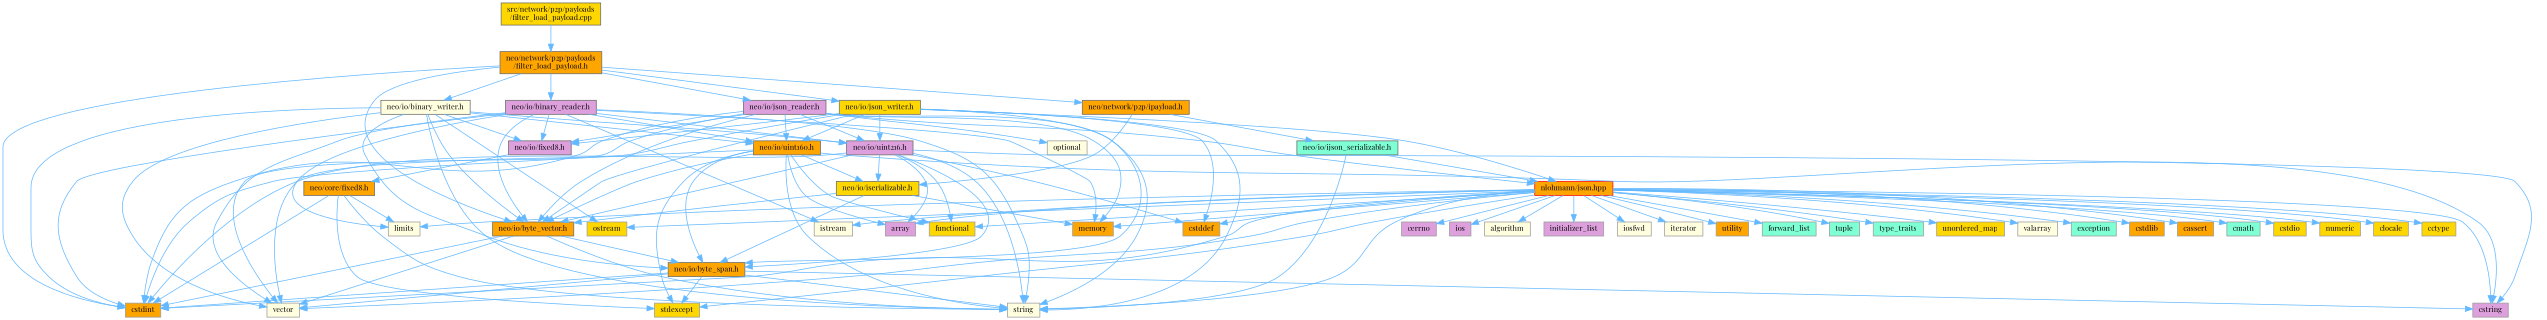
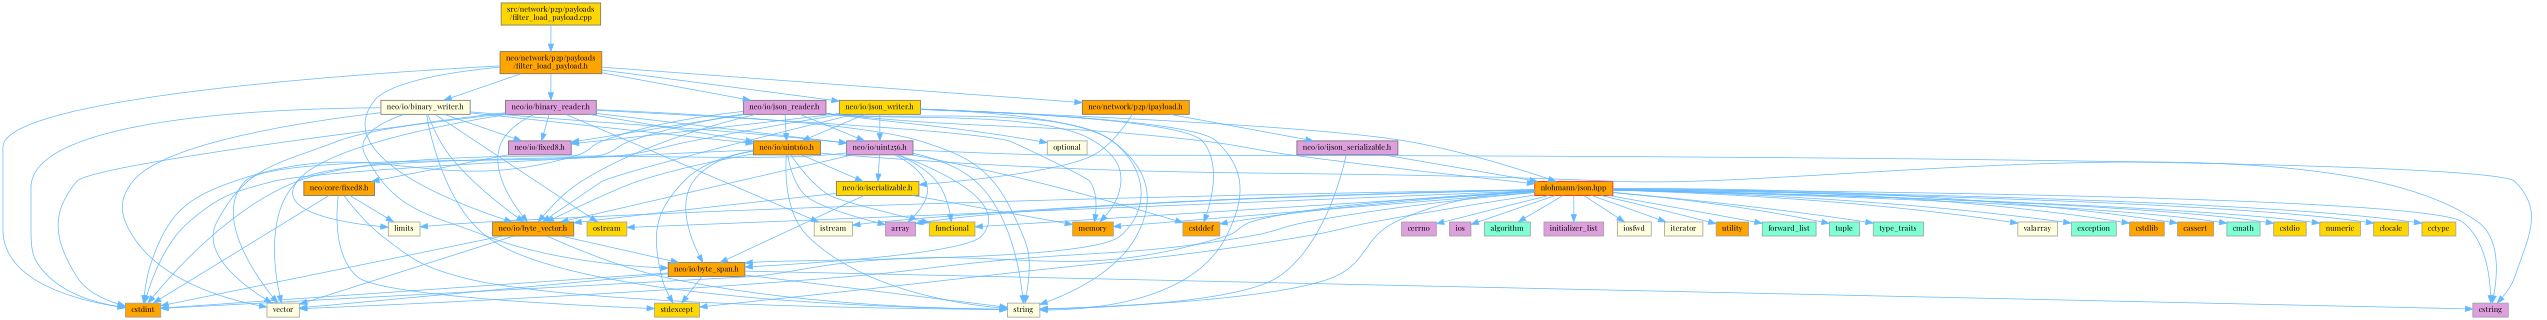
  digraph {
    fontname="Playfair Display"
    node [color=grey60 fillcolor=orange fontname="Playfair Display" fontsize=10 shape=box style=filled]
    edge [color=steelblue1 fontname="Playfair Display" fontsize=10 labelfontname=Helvetica labelfontsize=10 style=solid]
    n1 [color=gray40 fillcolor=gold fontcolor=black height=0.2 label="src/network/p2p/payloads\l/filter_load_payload.cpp" width=0.4]
    n2 [color=grey40 height=0.2 label="neo/network/p2p/payloads\l/filter_load_payload.h" width=0.4]
    n3 [color=grey40 fillcolor=plum height=0.2 label="neo/io/binary_reader.h" width=0.4]
    n4 [color=grey40 height=0.2 label="neo/io/byte_vector.h" width=0.4]
    n5 [height=0.2 label=cstdint width=0.4]
    n6 [color=grey40 fillcolor=lightyellow height=0.2 label="neo/io/binary_writer.h" width=0.4]
    n7 [color=grey40 fillcolor=plum height=0.2 label="neo/io/json_reader.h" width=0.4]
    n8 [color=grey40 fillcolor=gold height=0.2 label="neo/io/json_writer.h" width=0.4]
    n9 [color=grey40 height=0.2 label="neo/network/p2p/ipayload.h" width=0.4]
    n10 [fillcolor=lightyellow height=0.2 label=string width=0.4]
    n11 [fillcolor=lightyellow height=0.2 label=vector width=0.4]
    n12 [color=grey40 fillcolor=plum height=0.2 label="neo/io/fixed8.h" width=0.4]
    n13 [fillcolor=lightyellow height=0.2 label=limits width=0.4]
    n14 [color=grey40 height=0.2 label="neo/io/uint160.h" width=0.4]
    n15 [height=0.2 label=memory width=0.4]
-   n16 [color=grey40 fillcolor=plum height=0.2 label="neo/io/uint216.h" width=0.4]
+   n16 [color=grey40 fillcolor=plum height=0.2 label="neo/io/uint256.h" width=0.4]
    n17 [fillcolor=lightyellow height=0.2 label=istream width=0.4]
    n18 [color=grey40 height=0.2 label="neo/io/byte_span.h" width=0.4]
    n19 [fillcolor=gold height=0.2 label=ostream width=0.4]
    n20 [color=red height=0.2 label="nlohmann/json.hpp" width=0.4]
    n21 [fillcolor=lightyellow height=0.2 label=optional width=0.4]
    n22 [height=0.2 label=cstddef width=0.4]
    n23 [color=grey40 fillcolor=gold height=0.2 label="neo/io/iserializable.h" width=0.4]
-   n24 [color=grey40 fillcolor=aquamarine height=0.2 label="neo/io/ijson_serializable.h" width=0.4]
+   n24 [color=grey40 fillcolor=plum height=0.2 label="neo/io/ijson_serializable.h" width=0.4]
    n25 [color=grey40 height=0.2 label="neo/core/fixed8.h" width=0.4]
    n26 [fillcolor=plum height=0.2 label=cstring width=0.4]
    n27 [fillcolor=gold height=0.2 label=stdexcept width=0.4]
    n28 [fillcolor=plum height=0.2 label=array width=0.4]
    n29 [fillcolor=gold height=0.2 label=functional width=0.4]
-   n30 [fillcolor=lightyellow height=0.2 label=algorithm width=0.4]
+   n30 [fillcolor=aquamarine height=0.2 label=algorithm width=0.4]
    n31 [fillcolor=plum height=0.2 label=initializer_list width=0.4]
    n32 [fillcolor=lightyellow height=0.2 label=iosfwd width=0.4]
    n33 [fillcolor=lightyellow height=0.2 label=iterator width=0.4]
    n34 [height=0.2 label=utility width=0.4]
    n35 [fillcolor=aquamarine height=0.2 label=forward_list width=0.4]
    n36 [fillcolor=aquamarine height=0.2 label=tuple width=0.4]
    n37 [fillcolor=aquamarine height=0.2 label=type_traits width=0.4]
-   n38 [fillcolor=gold height=0.2 label=unordered_map width=0.4]
    n39 [fillcolor=lightyellow height=0.2 label=valarray width=0.4]
    n40 [fillcolor=aquamarine height=0.2 label=exception width=0.4]
    n41 [height=0.2 label=cstdlib width=0.4]
    n42 [height=0.2 label=cassert width=0.4]
    n43 [fillcolor=aquamarine height=0.2 label=cmath width=0.4]
    n44 [fillcolor=gold height=0.2 label=cstdio width=0.4]
    n45 [fillcolor=gold height=0.2 label=numeric width=0.4]
    n46 [fillcolor=gold height=0.2 label=clocale width=0.4]
    n47 [fillcolor=gold height=0.2 label=cctype width=0.4]
    n48 [fillcolor=plum height=0.2 label=cerrno width=0.4]
    n49 [fillcolor=plum height=0.2 label=ios width=0.4]
    n1 -> n2
    n2 -> n3
    n2 -> n4
    n2 -> n5
    n2 -> n6
    n2 -> n7
    n2 -> n8
    n2 -> n9
    n3 -> n4
    n3 -> n5
    n3 -> n10
    n3 -> n11
    n3 -> n12
    n3 -> n13
    n3 -> n14
    n3 -> n15
    n3 -> n16
    n3 -> n17
    n4 -> n5
    n4 -> n10
    n4 -> n11
    n4 -> n18
    n6 -> n4
    n6 -> n5
    n6 -> n10
    n6 -> n11
    n6 -> n12
    n6 -> n14
    n6 -> n16
    n6 -> n18
    n6 -> n19
    n7 -> n4
    n7 -> n5
    n7 -> n10
    n7 -> n11
    n7 -> n12
    n7 -> n14
    n7 -> n15
    n7 -> n16
    n7 -> n20
    n7 -> n21
    n8 -> n4
    n8 -> n10
    n8 -> n11
    n8 -> n12
    n8 -> n14
    n8 -> n16
    n8 -> n18
    n8 -> n20
    n8 -> n22
    n9 -> n23
    n9 -> n24
    n12 -> n25
    n14 -> n4
    n14 -> n5
    n14 -> n10
    n14 -> n18
    n14 -> n23
    n14 -> n26
    n14 -> n27
    n14 -> n28
    n14 -> n29
    n16 -> n4
    n16 -> n5
    n16 -> n10
    n16 -> n18
    n16 -> n22
    n16 -> n23
    n16 -> n26
    n16 -> n28
    n16 -> n29
    n18 -> n5
    n18 -> n10
    n18 -> n11
    n18 -> n26
    n18 -> n27
    n20 -> n5
    n20 -> n10
    n20 -> n11
    n20 -> n13
    n20 -> n15
    n20 -> n17
    n20 -> n19
    n20 -> n22
    n20 -> n26
    n20 -> n27
    n20 -> n28
    n20 -> n29
    n20 -> n30
    n20 -> n31
    n20 -> n32
    n20 -> n33
    n20 -> n34
    n20 -> n35
    n20 -> n36
    n20 -> n37
-   n20 -> n38
    n20 -> n39
    n20 -> n40
    n20 -> n41
    n20 -> n42
    n20 -> n43
    n20 -> n44
    n20 -> n45
    n20 -> n46
    n20 -> n47
    n20 -> n48
    n20 -> n49
    n23 -> n4
    n23 -> n15
    n23 -> n18
    n24 -> n10
    n24 -> n20
    n25 -> n5
    n25 -> n10
    n25 -> n13
    n25 -> n27
  }
